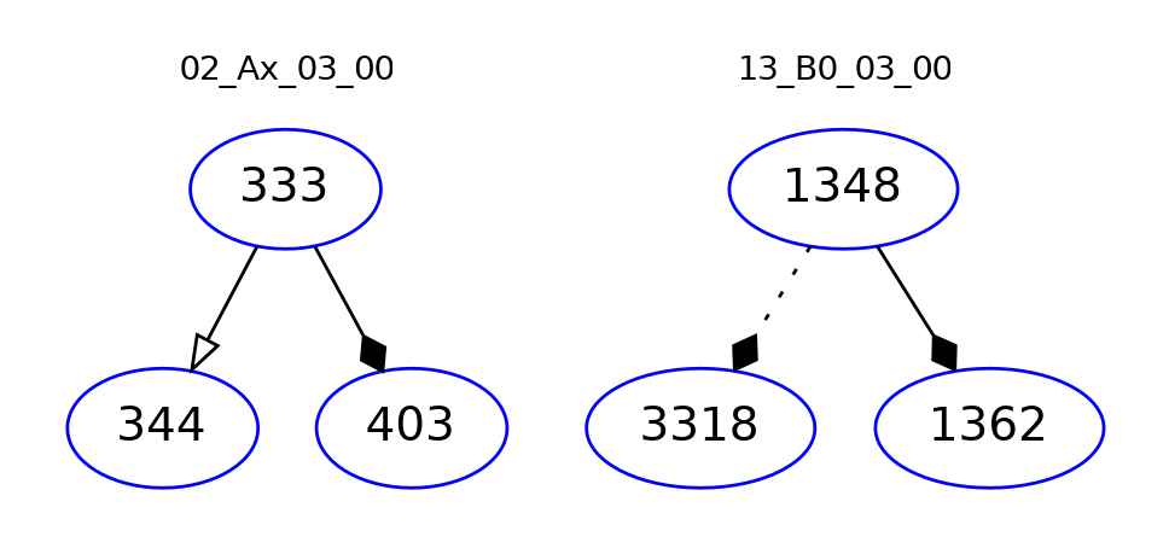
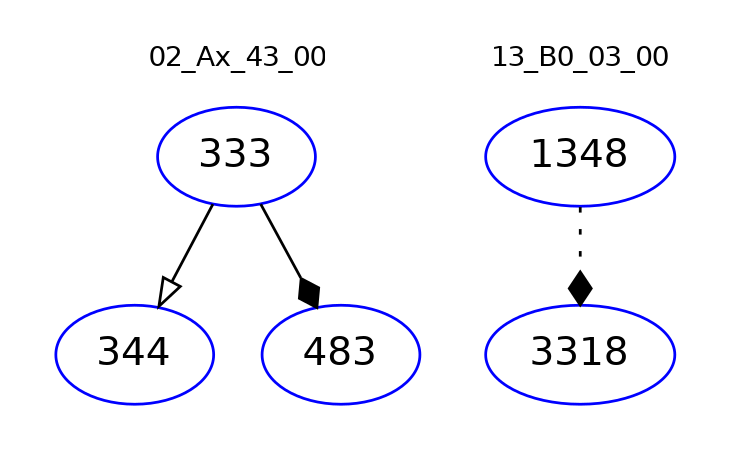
  digraph {
    fontname="DejaVu Sans"
    node [color=blue fontname="DejaVu Sans"]
    edge [arrowhead=diamond color=black fontname="DejaVu Sans" style=solid]
    n1 [label=333]
    n2 [label=344]
-   n3 [label=403]
+   n3 [label=483]
    n4 [label=1348]
    n5 [label=3318]
-   n6 [label=1362]
    subgraph cluster_1 {
      color=white
      fontsize=10
-     label="02_Ax_03_00"
+     label="02_Ax_43_00"
      n1
      n2
      n3
    }
    subgraph cluster_2 {
      color=white
      fontsize=10
      label="13_B0_03_00"
      n4
      n5
-     n6
    }
    n1 -> n2 [arrowhead=onormal]
    n1 -> n3
    n4 -> n5 [style=dotted]
-   n4 -> n6
  }
